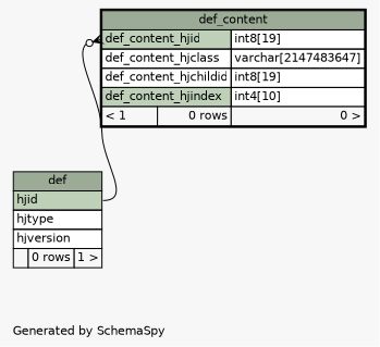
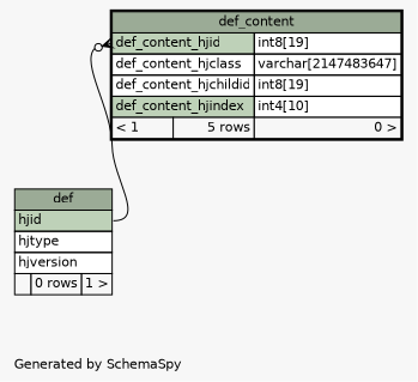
  digraph {
    bgcolor="#f7f7f7"
    fontname=Helvetica
    fontsize=11
    label="\nGenerated by SchemaSpy"
    labeljust=l
    nodesep=0.18
    rankdir=TB
    ranksep=0.46
    node [fontname=Helvetica fontsize=11 shape=plaintext]
-   n1 [label=<     <TABLE BORDER="2" CELLBORDER="1" CELLSPACING="0" BGCOLOR="#ffffff">       <TR><TD COLSPAN="3" BGCOLOR="#9bab96" ALIGN="CENTER">def_content</TD></TR>       <TR><TD PORT="def_content_hjid" COLSPAN="2" BGCOLOR="#bed1b8" ALIGN="LEFT">def_content_hjid</TD><TD PORT="def_content_hjid.type" ALIGN="LEFT">int8[19]</TD></TR>       <TR><TD PORT="def_content_hjclass" COLSPAN="2" ALIGN="LEFT">def_content_hjclass</TD><TD PORT="def_content_hjclass.type" ALIGN="LEFT">varchar[2147483647]</TD></TR>       <TR><TD PORT="def_content_hjchildid" COLSPAN="2" ALIGN="LEFT">def_content_hjchildid</TD><TD PORT="def_content_hjchildid.type" ALIGN="LEFT">int8[19]</TD></TR>       <TR><TD PORT="def_content_hjindex" COLSPAN="2" BGCOLOR="#bed1b8" ALIGN="LEFT">def_content_hjindex</TD><TD PORT="def_content_hjindex.type" ALIGN="LEFT">int4[10]</TD></TR>       <TR><TD ALIGN="LEFT" BGCOLOR="#f7f7f7">&lt; 1</TD><TD ALIGN="RIGHT" BGCOLOR="#f7f7f7">0 rows</TD><TD ALIGN="RIGHT" BGCOLOR="#f7f7f7">0 &gt;</TD></TR>     </TABLE>>]
+   n1 [label=<     <TABLE BORDER="2" CELLBORDER="1" CELLSPACING="0" BGCOLOR="#ffffff">       <TR><TD COLSPAN="3" BGCOLOR="#9bab96" ALIGN="CENTER">def_content</TD></TR>       <TR><TD PORT="def_content_hjid" COLSPAN="2" BGCOLOR="#bed1b8" ALIGN="LEFT">def_content_hjid</TD><TD PORT="def_content_hjid.type" ALIGN="LEFT">int8[19]</TD></TR>       <TR><TD PORT="def_content_hjclass" COLSPAN="2" ALIGN="LEFT">def_content_hjclass</TD><TD PORT="def_content_hjclass.type" ALIGN="LEFT">varchar[2147483647]</TD></TR>       <TR><TD PORT="def_content_hjchildid" COLSPAN="2" ALIGN="LEFT">def_content_hjchildid</TD><TD PORT="def_content_hjchildid.type" ALIGN="LEFT">int8[19]</TD></TR>       <TR><TD PORT="def_content_hjindex" COLSPAN="2" BGCOLOR="#bed1b8" ALIGN="LEFT">def_content_hjindex</TD><TD PORT="def_content_hjindex.type" ALIGN="LEFT">int4[10]</TD></TR>       <TR><TD ALIGN="LEFT" BGCOLOR="#f7f7f7">&lt; 1</TD><TD ALIGN="RIGHT" BGCOLOR="#f7f7f7">5 rows</TD><TD ALIGN="RIGHT" BGCOLOR="#f7f7f7">0 &gt;</TD></TR>     </TABLE>>]
    n2 [label=<     <TABLE BORDER="0" CELLBORDER="1" CELLSPACING="0" BGCOLOR="#ffffff">       <TR><TD COLSPAN="3" BGCOLOR="#9bab96" ALIGN="CENTER">def</TD></TR>       <TR><TD PORT="hjid" COLSPAN="3" BGCOLOR="#bed1b8" ALIGN="LEFT">hjid</TD></TR>       <TR><TD PORT="hjtype" COLSPAN="3" ALIGN="LEFT">hjtype</TD></TR>       <TR><TD PORT="hjversion" COLSPAN="3" ALIGN="LEFT">hjversion</TD></TR>       <TR><TD ALIGN="LEFT" BGCOLOR="#f7f7f7">  </TD><TD ALIGN="RIGHT" BGCOLOR="#f7f7f7">0 rows</TD><TD ALIGN="RIGHT" BGCOLOR="#f7f7f7">1 &gt;</TD></TR>     </TABLE>>]
    n1 -> n2 [arrowhead=none arrowsize=0.8 arrowtail=crowodot dir=back headport="hjid:e" tailport="def_content_hjid:w"]
  }
